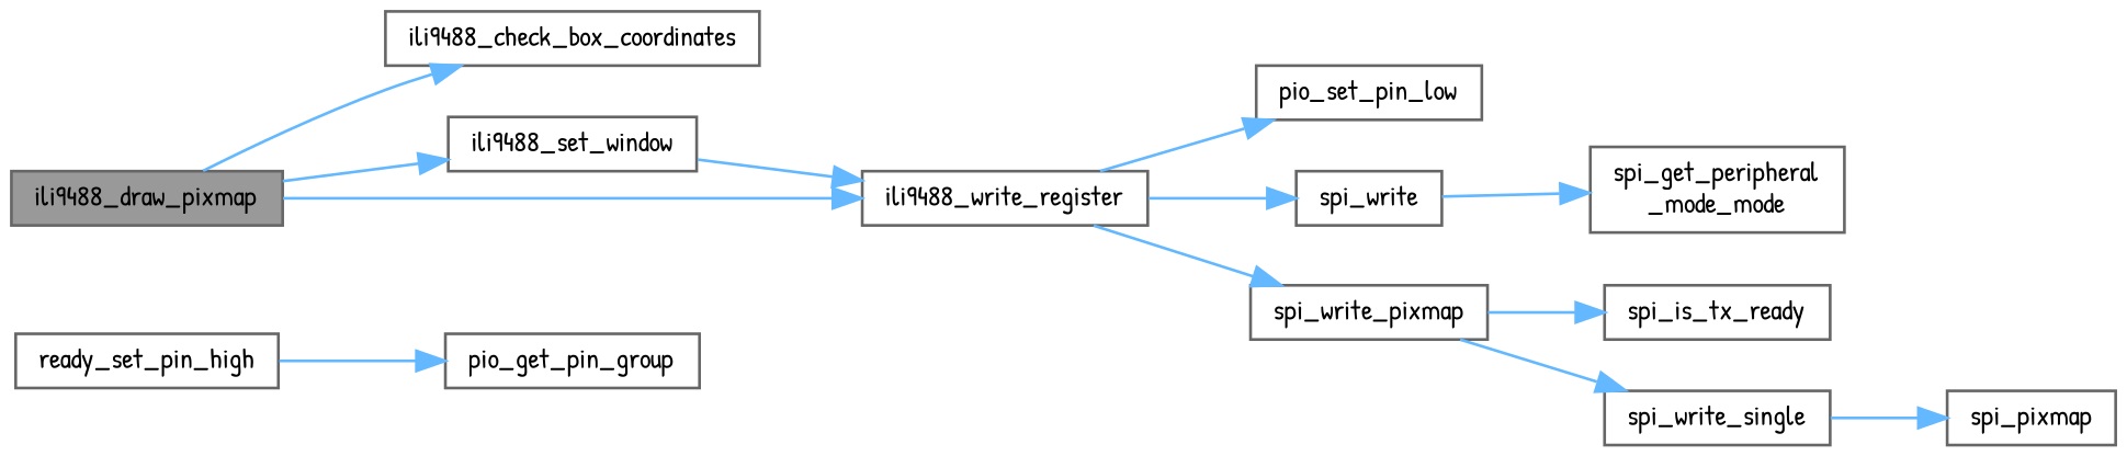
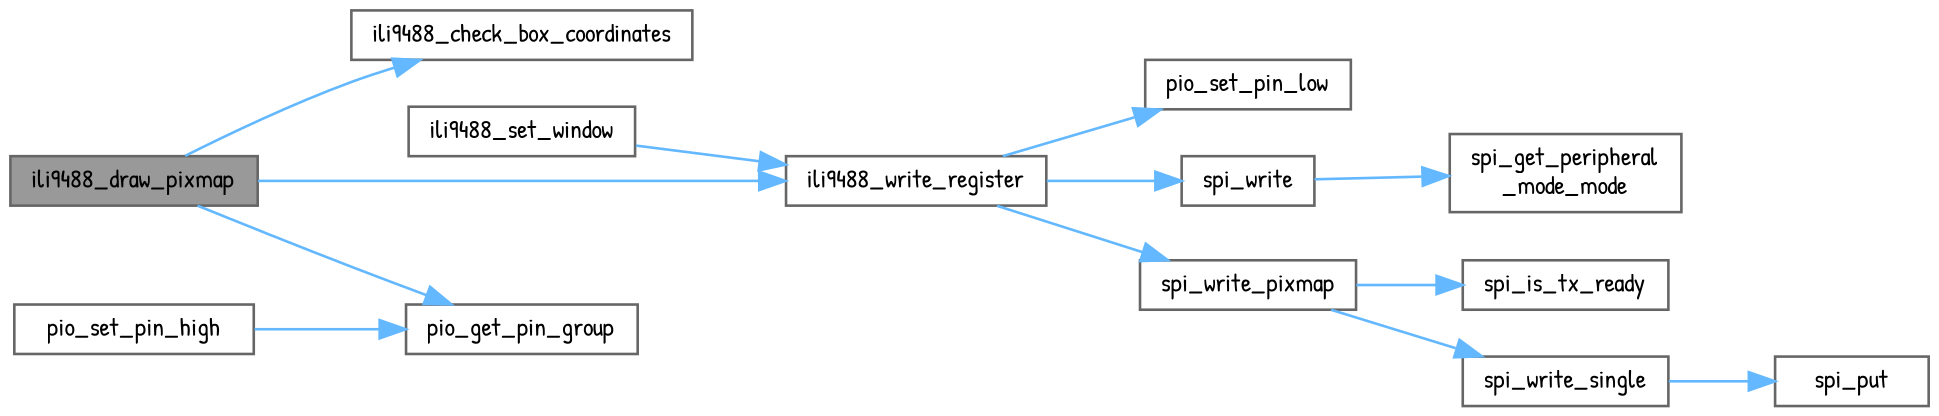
  digraph {
    fontname="Patrick Hand"
    rankdir=LR
    node [color=grey40 fillcolor=white fontname="Patrick Hand" fontsize=10 shape=box style=filled]
    edge [color=steelblue1 fontname="Patrick Hand" fontsize=10 labelfontname=FreeSans labelfontsize=10 style=solid]
    n1 [color=gray40 fillcolor=grey60 fontcolor=black height=0.2 label=ili9488_draw_pixmap width=0.4]
    n2 [height=0.2 label=ili9488_check_box_coordinates width=0.4]
    n3 [height=0.2 label=ili9488_set_window width=0.4]
    n4 [height=0.2 label=ili9488_write_register width=0.4]
    n5 [height=0.2 label=pio_set_pin_low width=0.4]
    n6 [height=0.2 label=spi_write width=0.4]
    n7 [height=0.2 label=spi_write_pixmap width=0.4]
-   n8 [height=0.2 label=ready_set_pin_high width=0.4]
+   n8 [height=0.2 label=pio_set_pin_high width=0.4]
    n9 [height=0.2 label=pio_get_pin_group width=0.4]
    n10 [height=0.2 label="spi_get_peripheral\l_mode_mode" width=0.4]
    n11 [height=0.2 label=spi_is_tx_ready width=0.4]
    n12 [height=0.2 label=spi_write_single width=0.4]
-   n13 [height=0.2 label=spi_pixmap width=0.4]
+   n13 [height=0.2 label=spi_put width=0.4]
    n1 -> n2
-   n1 -> n3
+   n1 -> n9
    n1 -> n4
    n3 -> n4
    n4 -> n5
    n4 -> n6
    n4 -> n7
    n6 -> n10
    n7 -> n11
    n7 -> n12
    n8 -> n9
    n12 -> n13
  }
